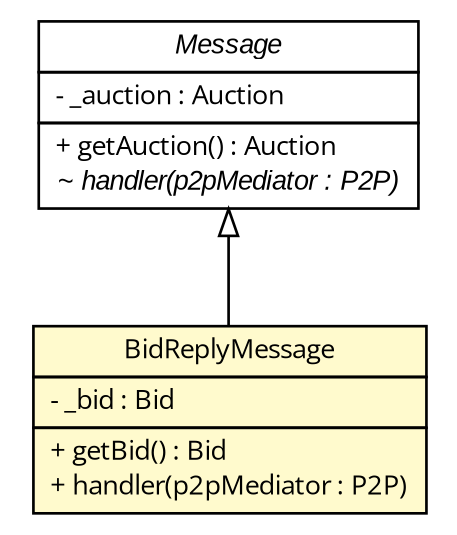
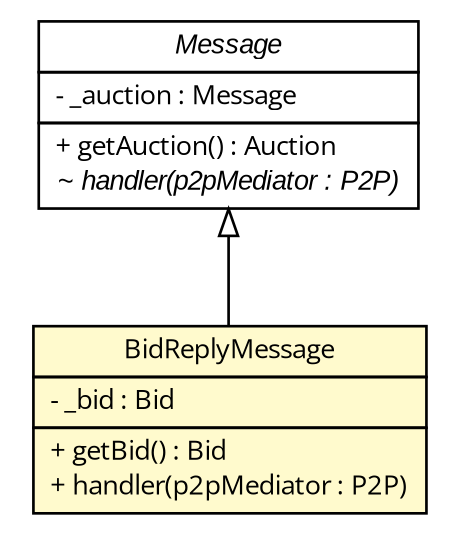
  digraph {
    nodesep=0.25
    ranksep=0.5
    fontname="Open Sans"
    node [fontcolor=black fontname="Open Sans" fontsize=10.0 shape=plaintext]
-   n1 [label=<<table title="org.edg.data.replication.optorsim.auctions.Message" border="0" cellborder="1" cellspacing="0" cellpadding="2" port="p" href="./Message.html"> 		<tr><td><table border="0" cellspacing="0" cellpadding="1"> <tr><td align="center" balign="center"><font face="arial italic"> Message </font></td></tr> 		</table></td></tr> 		<tr><td><table border="0" cellspacing="0" cellpadding="1"> <tr><td align="left" balign="left"> - _auction : Auction </td></tr> 		</table></td></tr> 		<tr><td><table border="0" cellspacing="0" cellpadding="1"> <tr><td align="left" balign="left"> + getAuction() : Auction </td></tr> <tr><td align="left" balign="left"><font face="arial italic" point-size="10.0"> ~ handler(p2pMediator : P2P) </font></td></tr> 		</table></td></tr> 		</table>>]
+   n1 [label=<<table title="org.edg.data.replication.optorsim.auctions.Message" border="0" cellborder="1" cellspacing="0" cellpadding="2" port="p" href="./Message.html"> 		<tr><td><table border="0" cellspacing="0" cellpadding="1"> <tr><td align="center" balign="center"><font face="arial italic"> Message </font></td></tr> 		</table></td></tr> 		<tr><td><table border="0" cellspacing="0" cellpadding="1"> <tr><td align="left" balign="left"> - _auction : Message </td></tr> 		</table></td></tr> 		<tr><td><table border="0" cellspacing="0" cellpadding="1"> <tr><td align="left" balign="left"> + getAuction() : Auction </td></tr> <tr><td align="left" balign="left"><font face="arial italic" point-size="10.0"> ~ handler(p2pMediator : P2P) </font></td></tr> 		</table></td></tr> 		</table>>]
    n2 [label=<<table title="org.edg.data.replication.optorsim.auctions.BidReplyMessage" border="0" cellborder="1" cellspacing="0" cellpadding="2" port="p" bgcolor="lemonChiffon" href="./BidReplyMessage.html"> 		<tr><td><table border="0" cellspacing="0" cellpadding="1"> <tr><td align="center" balign="center"> BidReplyMessage </td></tr> 		</table></td></tr> 		<tr><td><table border="0" cellspacing="0" cellpadding="1"> <tr><td align="left" balign="left"> - _bid : Bid </td></tr> 		</table></td></tr> 		<tr><td><table border="0" cellspacing="0" cellpadding="1"> <tr><td align="left" balign="left"> + getBid() : Bid </td></tr> <tr><td align="left" balign="left"> + handler(p2pMediator : P2P) </td></tr> 		</table></td></tr> 		</table>>]
    n1 -> n2 [arrowtail=empty dir=back fontname="Open Sans" fontsize=10 headport=p labelfontname=arial labelfontsize=10 tailport=p]
  }
